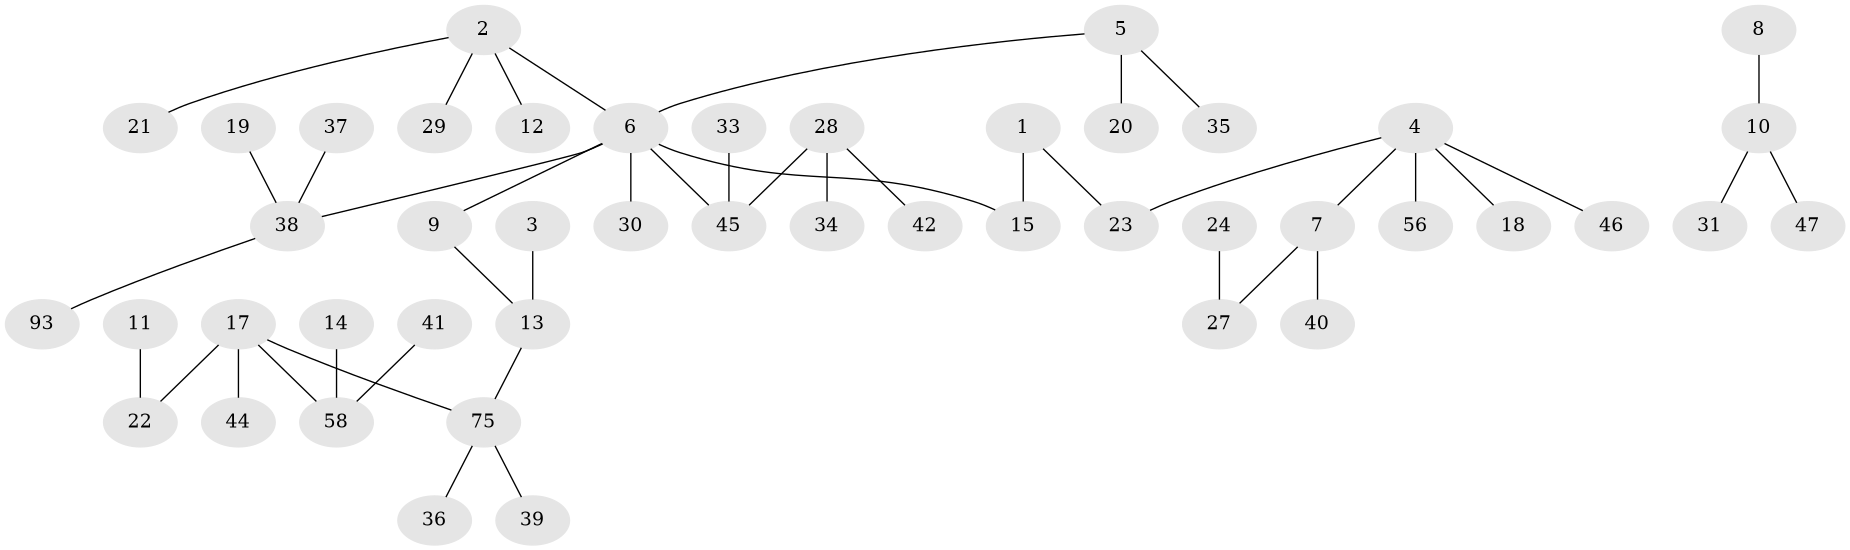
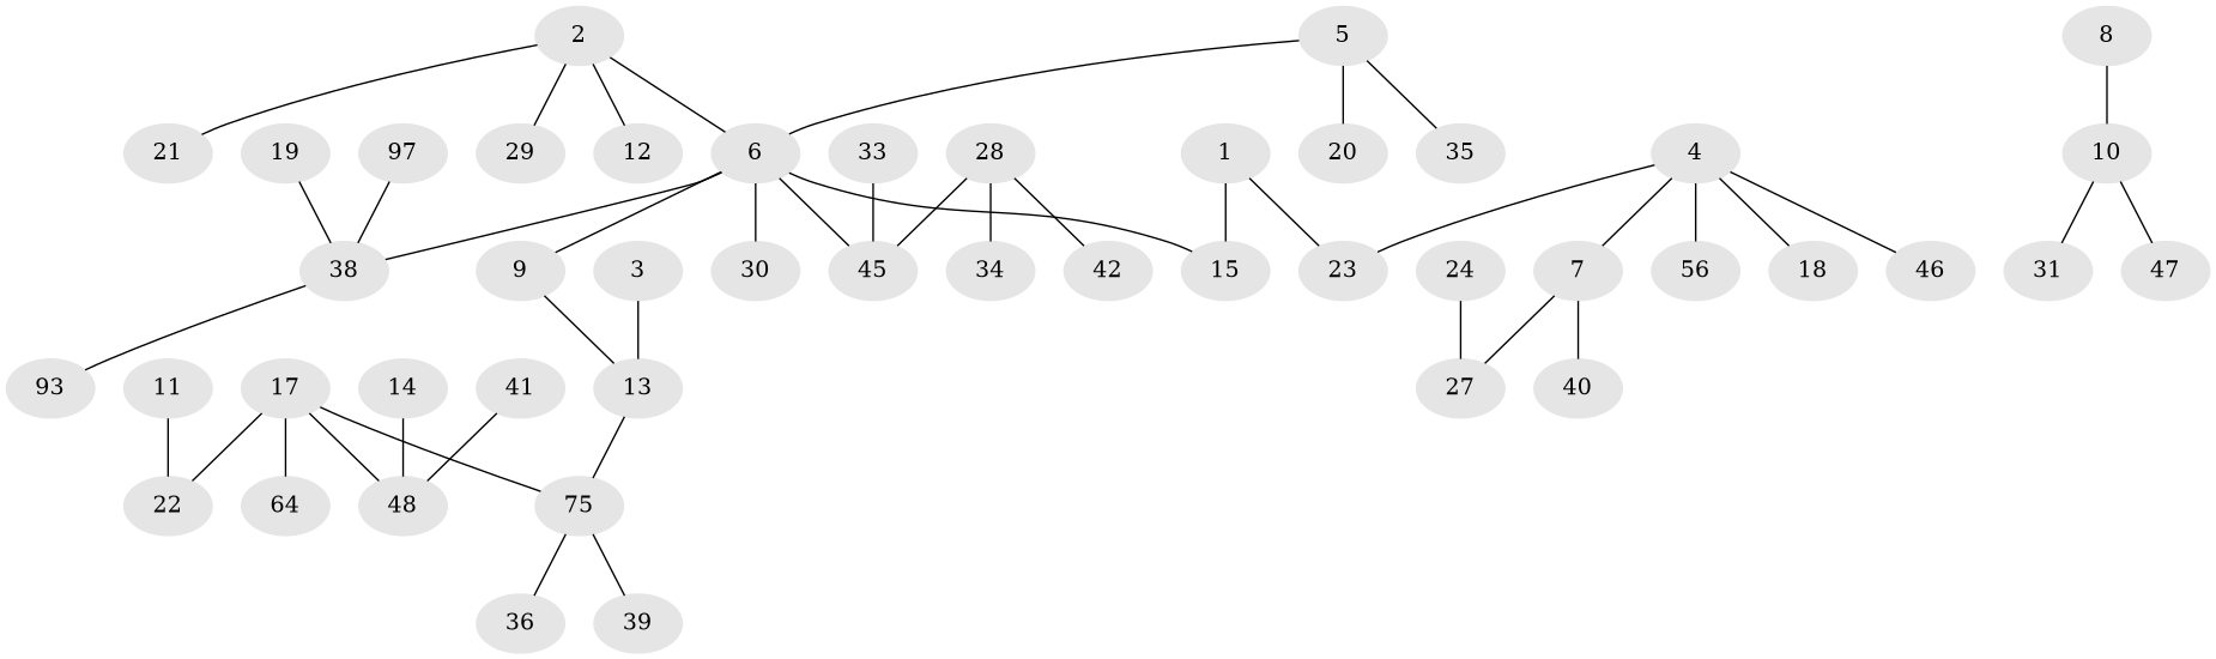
  graph {
    node [color=gray90 style=filled]
    edge [weight=1.0]
    1
    15
    23
    2
    6
    12
    21
    29
    9
    30
    38
    45
    3
    13
    n15 [label=75]
    4
    7
    n18 [label=56]
    18
    46
    27
    40
    5
    20
    35
    n26 [label=93]
    8
    10
    31
    47
    11
    22
    36
    39
    14
-   48 [label=58]
+   48
    17
-   44
+   44 [label=64]
    19
    24
    28
    34
    42
    33
-   37
+   37 [label=97]
    41
    1 -- 15
    1 -- 23
    2 -- 6
    2 -- 12
    2 -- 21
    2 -- 29
    6 -- 15
    6 -- 9
    6 -- 30
    6 -- 38
    6 -- 45
    9 -- 13
    38 -- n26
    3 -- 13
    13 -- n15
    n15 -- 36
    n15 -- 39
    4 -- 23
    4 -- 7
    4 -- n18
    4 -- 18
    4 -- 46
    7 -- 27
    7 -- 40
    5 -- 6
    5 -- 20
    5 -- 35
    8 -- 10
    10 -- 31
    10 -- 47
    11 -- 22
    14 -- 48
    17 -- n15
    17 -- 22
    17 -- 48
    17 -- 44
    19 -- 38
    24 -- 27
    28 -- 45
    28 -- 34
    28 -- 42
    33 -- 45
    37 -- 38
    41 -- 48
  }
